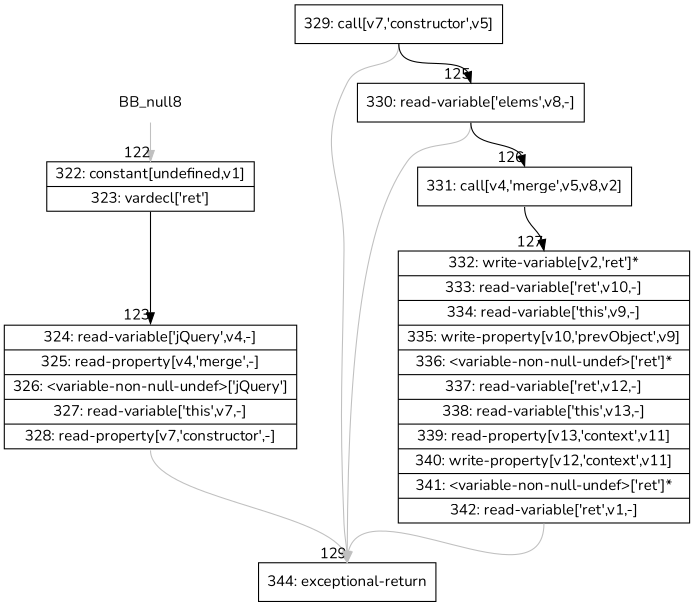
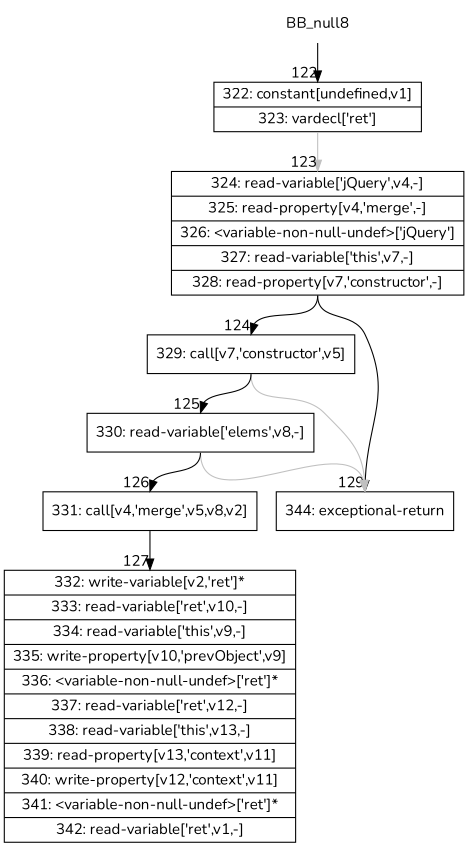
  digraph {
    fontname=Nunito
    rankdir=TD
    node [fontname=Nunito shape=record]
    edge [fontname=Nunito headport=n tailport=s]
    n1 [label=BB_null8 shape=none]
    n2 [label="{322: constant[undefined,v1]|323: vardecl['ret']}"]
    n3 [label="{324: read-variable['jQuery',v4,-]|325: read-property[v4,'merge',-]|326: \<variable-non-null-undef\>['jQuery']|327: read-variable['this',v7,-]|328: read-property[v7,'constructor',-]}"]
    n4 [label="{329: call[v7,'constructor',v5]}"]
    n5 [label="{344: exceptional-return}"]
    n6 [label="{330: read-variable['elems',v8,-]}"]
    n7 [label="{331: call[v4,'merge',v5,v8,v2]}"]
    n8 [label="{332: write-variable[v2,'ret']*|333: read-variable['ret',v10,-]|334: read-variable['this',v9,-]|335: write-property[v10,'prevObject',v9]|336: \<variable-non-null-undef\>['ret']*|337: read-variable['ret',v12,-]|338: read-variable['this',v13,-]|339: read-property[v13,'context',v11]|340: write-property[v12,'context',v11]|341: \<variable-non-null-undef\>['ret']*|342: read-variable['ret',v1,-]}"]
-   n1 -> n2 [headlabel="    122" color=gray]
-   n2 -> n3 [headlabel="      123"]
-   n3 -> n5 [color=gray headlabel="      129"]
+   n1 -> n2 [headlabel="    122"]
+   n2 -> n3 [headlabel="      123" color=gray]
+   n3 -> n4 [headlabel="      124"]
+   n3 -> n5 [color=black headlabel="      129"]
    n4 -> n5 [color=gray]
    n4 -> n6 [headlabel="      125"]
    n6 -> n5 [color=gray]
    n6 -> n7 [headlabel="      126"]
    n7 -> n8 [headlabel="      127"]
-   n8 -> n5 [color=gray]
  }
